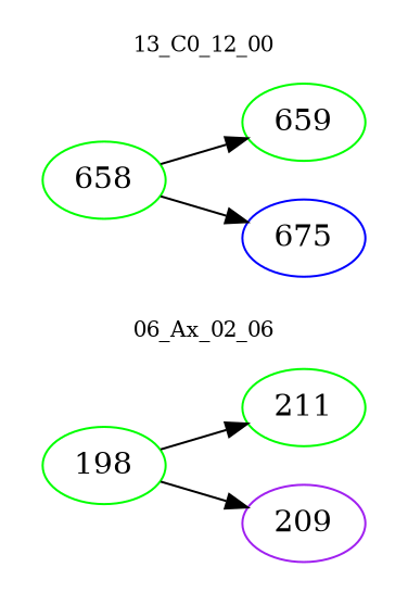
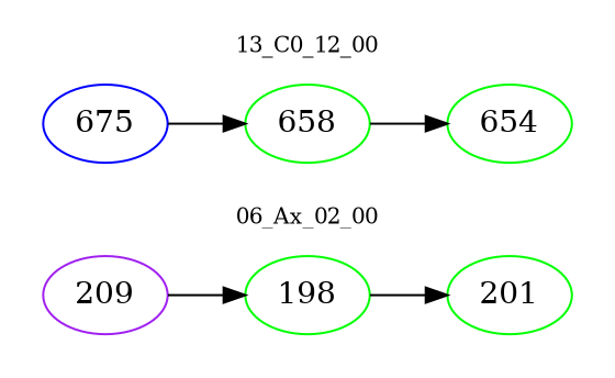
  digraph {
    rankdir=LR
    node [color=green]
    edge [color=black]
    n1 [label=198]
    n2 [color=purple label=209]
-   n3 [label=211]
+   n3 [label=201]
    n4 [label=658]
    n5 [color=blue label=675]
-   n6 [label=659]
+   n6 [label=654]
    subgraph cluster_1 {
      color=white
      fontsize=10
-     label="06_Ax_02_06"
+     label="06_Ax_02_00"
      n1
      n2
      n3
    }
    subgraph cluster_2 {
      color=white
      fontsize=10
      label="13_C0_12_00"
      n4
      n5
      n6
    }
-   n1 -> n2
+   n2 -> n1
    n1 -> n3
-   n4 -> n5
+   n5 -> n4
    n4 -> n6
  }
